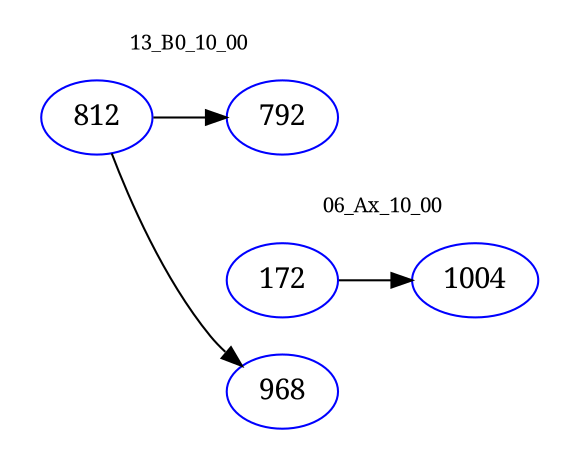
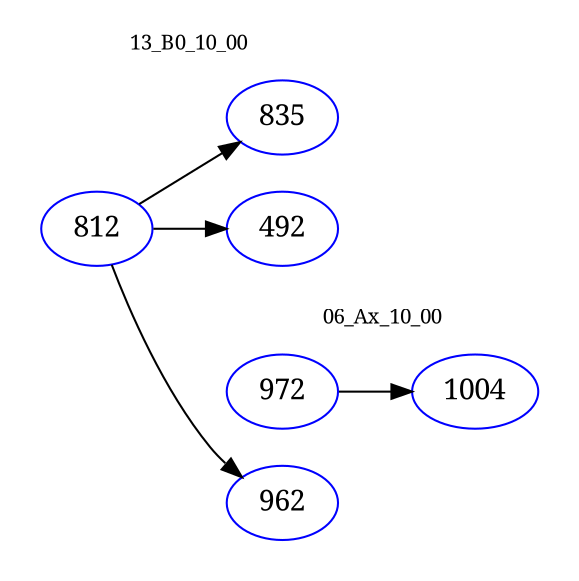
  digraph {
    fontname="Noto Serif"
    rankdir=LR
    node [color=blue fontname="Noto Serif"]
    edge [color=black fontname="Noto Serif"]
-   n1 [label=172]
-   n2 [label=968]
+   n1 [label=972]
+   n2 [label=962]
    n3 [label=1004]
    n4 [label=812]
-   n5 [label=792]
+   n5 [label=492]
+   n6 [label=835]
    subgraph cluster_1 {
      color=white
      fontsize=10
      label="06_Ax_10_00"
      n1
      n2
      n3
    }
    subgraph cluster_2 {
      color=white
      fontsize=10
      label="13_B0_10_00"
      n4
      n5
+     n6
    }
    n1 -> n3
    n4 -> n2
    n4 -> n5
+   n4 -> n6
  }
